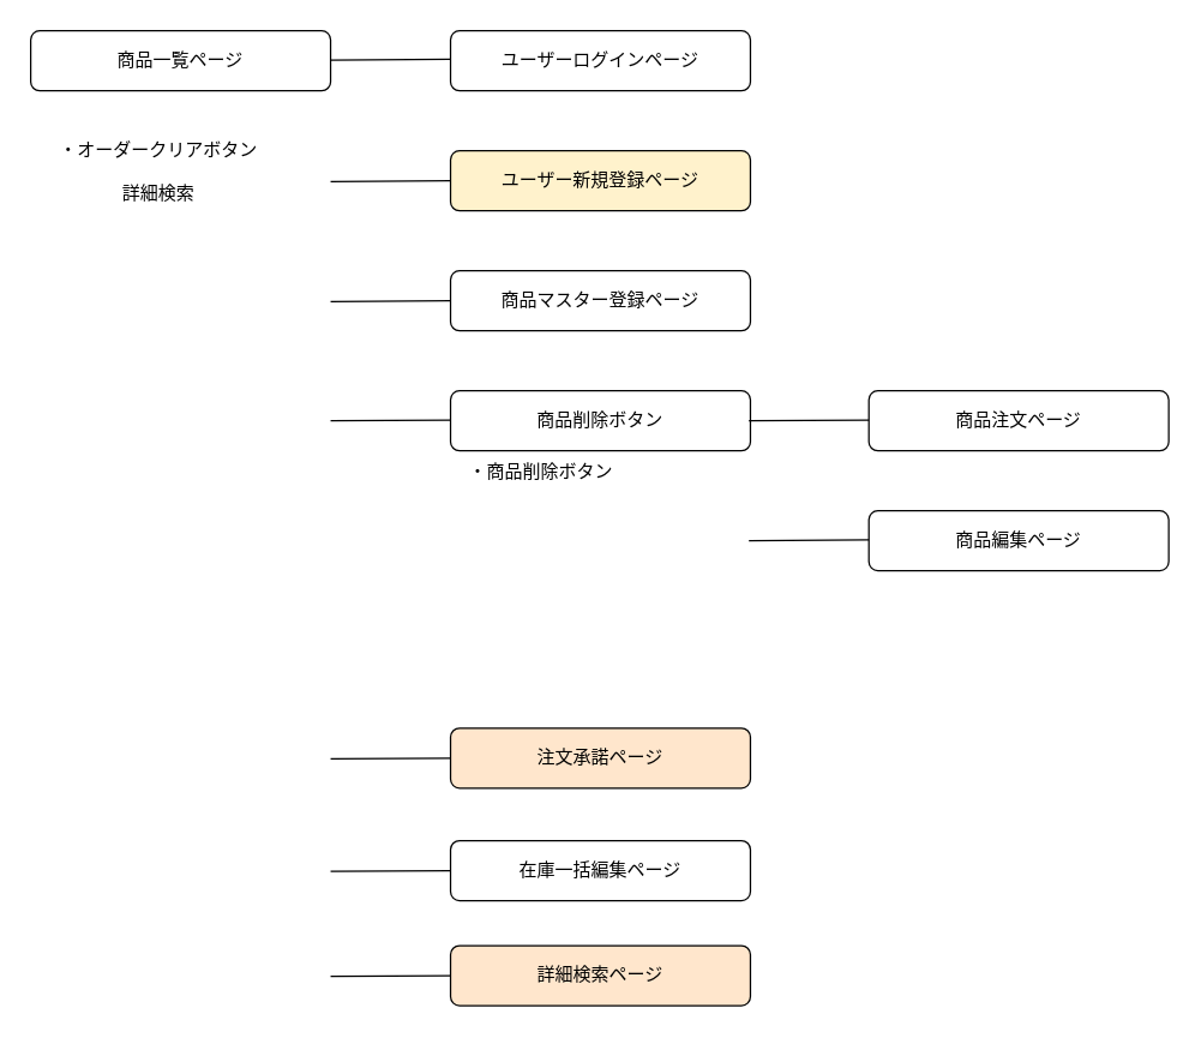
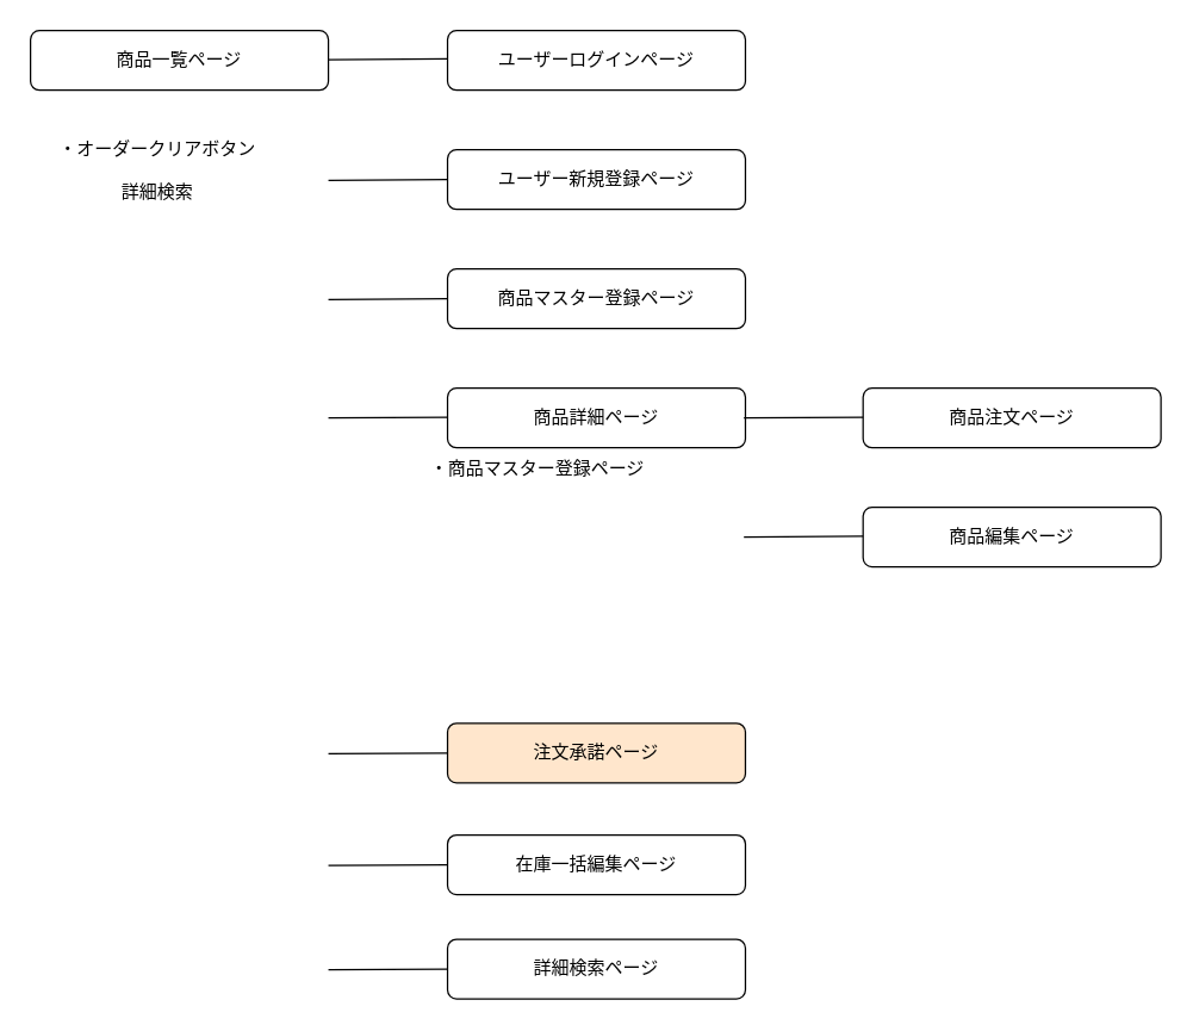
  <mxCell id="0" />
  <mxCell id="1" parent="0" />
  <mxCell id="2" value="商品一覧ページ" style="rounded=1;whiteSpace=wrap;html=1;" parent="1" vertex="1"><mxGeometry x="20" y="20" width="200" height="40" as="geometry" /></mxCell>
  <mxCell id="3" value="" style="endArrow=none;html=1;" parent="1" edge="1"><mxGeometry width="50" height="50" relative="1" as="geometry"><mxPoint x="220" y="39.5" as="sourcePoint" /><mxPoint x="300" y="39" as="targetPoint" /></mxGeometry></mxCell>
  <mxCell id="4" value="" style="endArrow=none;html=1;" parent="1" edge="1"><mxGeometry width="50" height="50" relative="1" as="geometry"><mxPoint x="220" y="120.5" as="sourcePoint" /><mxPoint x="300" y="120" as="targetPoint" /></mxGeometry></mxCell>
  <mxCell id="5" value="" style="endArrow=none;html=1;" parent="1" edge="1"><mxGeometry width="50" height="50" relative="1" as="geometry"><mxPoint x="220" y="200.5" as="sourcePoint" /><mxPoint x="300" y="200" as="targetPoint" /></mxGeometry></mxCell>
  <mxCell id="6" value="ユーザーログインページ" style="rounded=1;whiteSpace=wrap;html=1;" parent="1" vertex="1"><mxGeometry x="300" y="20" width="200" height="40" as="geometry" /></mxCell>
- <mxCell id="7" value="ユーザー新規登録ページ" style="rounded=1;whiteSpace=wrap;html=1;fillColor=#fff2cc;" parent="1" vertex="1"><mxGeometry x="300" y="100" width="200" height="40" as="geometry" /></mxCell>
+ <mxCell id="7" value="ユーザー新規登録ページ" style="rounded=1;whiteSpace=wrap;html=1;" parent="1" vertex="1"><mxGeometry x="300" y="100" width="200" height="40" as="geometry" /></mxCell>
  <mxCell id="8" value="商品マスター登録ページ" style="rounded=1;whiteSpace=wrap;html=1;" parent="1" vertex="1"><mxGeometry x="300" y="180" width="200" height="40" as="geometry" /></mxCell>
- <mxCell id="9" value="商品削除ボタン" style="rounded=1;whiteSpace=wrap;html=1;" parent="1" vertex="1"><mxGeometry x="300" y="260" width="200" height="40" as="geometry" /></mxCell>
+ <mxCell id="9" value="商品詳細ページ" style="rounded=1;whiteSpace=wrap;html=1;" parent="1" vertex="1"><mxGeometry x="300" y="260" width="200" height="40" as="geometry" /></mxCell>
  <mxCell id="10" value="" style="endArrow=none;html=1;" parent="1" edge="1"><mxGeometry width="50" height="50" relative="1" as="geometry"><mxPoint x="220" y="280" as="sourcePoint" /><mxPoint x="300" y="279.5" as="targetPoint" /></mxGeometry></mxCell>
  <mxCell id="11" value="" style="endArrow=none;html=1;" parent="1" edge="1"><mxGeometry width="50" height="50" relative="1" as="geometry"><mxPoint x="220" y="505.5" as="sourcePoint" /><mxPoint x="300" y="505" as="targetPoint" /></mxGeometry></mxCell>
  <mxCell id="12" value="注文承諾ページ" style="rounded=1;whiteSpace=wrap;html=1;fillColor=#ffe6cc;" parent="1" vertex="1"><mxGeometry x="300" y="485" width="200" height="40" as="geometry" /></mxCell>
  <mxCell id="13" value="商品注文ページ" style="rounded=1;whiteSpace=wrap;html=1;" parent="1" vertex="1"><mxGeometry x="579" y="260" width="200" height="40" as="geometry" /></mxCell>
  <mxCell id="14" value="" style="endArrow=none;html=1;" parent="1" edge="1"><mxGeometry width="50" height="50" relative="1" as="geometry"><mxPoint x="499" y="280" as="sourcePoint" /><mxPoint x="579" y="279.5" as="targetPoint" /></mxGeometry></mxCell>
  <mxCell id="15" value="商品編集ページ" style="rounded=1;whiteSpace=wrap;html=1;" parent="1" vertex="1"><mxGeometry x="579" y="340" width="200" height="40" as="geometry" /></mxCell>
  <mxCell id="16" value="" style="endArrow=none;html=1;" parent="1" edge="1"><mxGeometry width="50" height="50" relative="1" as="geometry"><mxPoint x="499" y="360" as="sourcePoint" /><mxPoint x="579" y="359.5" as="targetPoint" /></mxGeometry></mxCell>
  <mxCell id="17" value="" style="endArrow=none;html=1;" parent="1" edge="1"><mxGeometry width="50" height="50" relative="1" as="geometry"><mxPoint x="220" y="580.5" as="sourcePoint" /><mxPoint x="300" y="580" as="targetPoint" /></mxGeometry></mxCell>
  <mxCell id="18" value="在庫一括編集ページ" style="rounded=1;whiteSpace=wrap;html=1;" parent="1" vertex="1"><mxGeometry x="300" y="560" width="200" height="40" as="geometry" /></mxCell>
- <mxCell id="19" value="&lt;span style=&quot;font-weight: normal&quot;&gt;&lt;font style=&quot;font-size: 12px&quot;&gt;・商品削除ボタン&lt;/font&gt;&lt;/span&gt;" style="text;strokeColor=none;fillColor=none;html=1;fontSize=24;fontStyle=1;verticalAlign=middle;align=center;" parent="1" vertex="1"><mxGeometry x="310" y="290" width="100" height="40" as="geometry" /></mxCell>
+ <mxCell id="19" value="&lt;span style=&quot;font-weight: normal&quot;&gt;&lt;font style=&quot;font-size: 12px&quot;&gt;・商品マスター登録ページ&lt;/font&gt;&lt;/span&gt;" style="text;strokeColor=none;fillColor=none;html=1;fontSize=24;fontStyle=1;verticalAlign=middle;align=center;" parent="1" vertex="1"><mxGeometry x="310" y="290" width="100" height="40" as="geometry" /></mxCell>
  <mxCell id="20" value="&lt;span style=&quot;font-weight: normal&quot;&gt;&lt;font style=&quot;font-size: 12px&quot;&gt;・オーダークリアボタン&lt;br&gt;詳細検索&lt;br&gt;&lt;/font&gt;&lt;/span&gt;" style="text;strokeColor=none;fillColor=none;html=1;fontSize=24;fontStyle=1;verticalAlign=middle;align=center;" parent="1" vertex="1"><mxGeometry x="30.5" y="90" width="149" height="40" as="geometry" /></mxCell>
  <mxCell id="21" value="" style="endArrow=none;html=1;" edge="1" parent="1"><mxGeometry width="50" height="50" relative="1" as="geometry"><mxPoint x="220" y="650.5" as="sourcePoint" /><mxPoint x="300" y="650" as="targetPoint" /></mxGeometry></mxCell>
- <mxCell id="22" value="詳細検索ページ" style="rounded=1;whiteSpace=wrap;html=1;fillColor=#ffe6cc;" vertex="1" parent="1"><mxGeometry x="300" y="630" width="200" height="40" as="geometry" /></mxCell>
+ <mxCell id="22" value="詳細検索ページ" style="rounded=1;whiteSpace=wrap;html=1;" vertex="1" parent="1"><mxGeometry x="300" y="630" width="200" height="40" as="geometry" /></mxCell>
